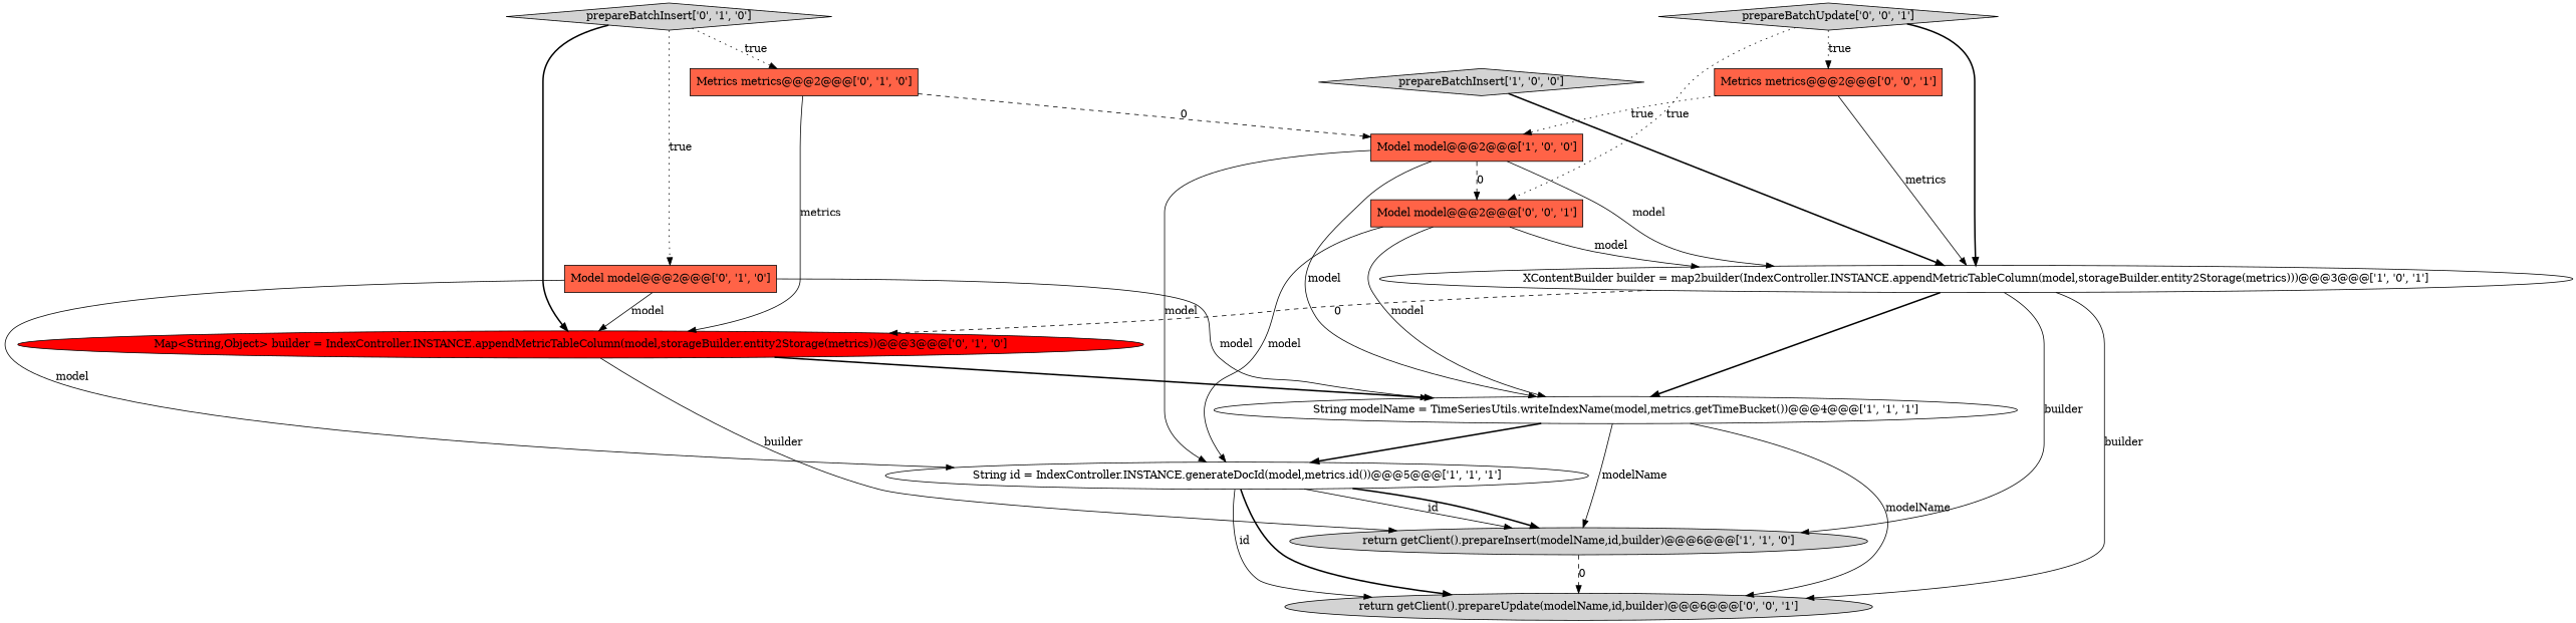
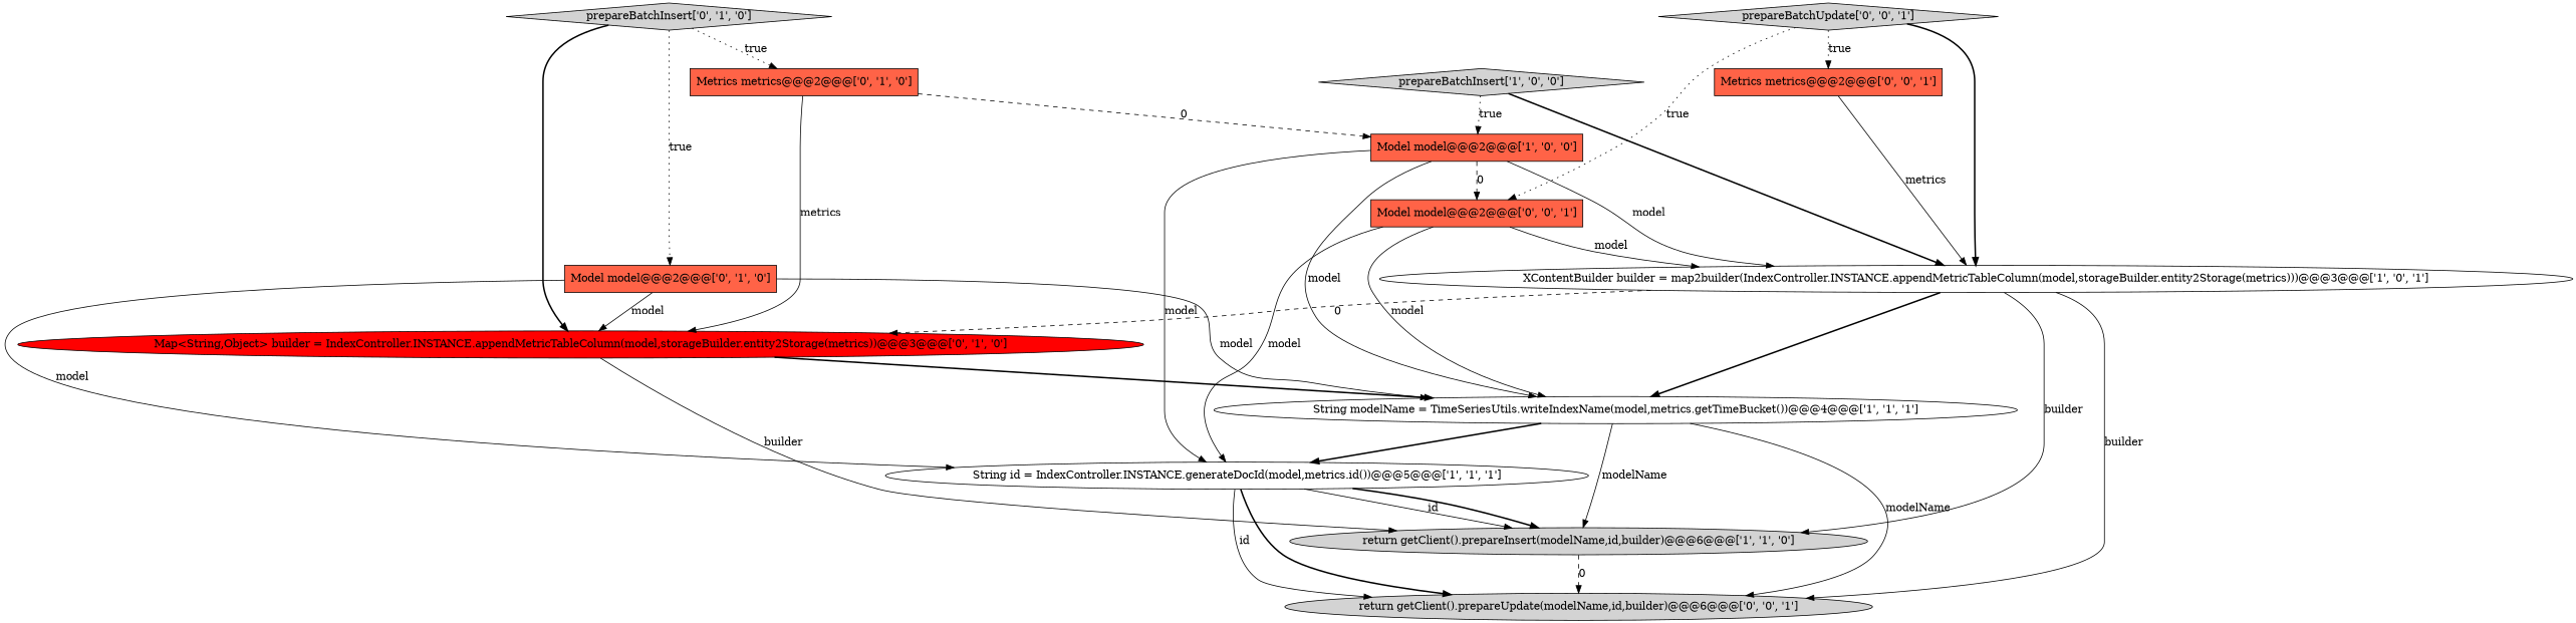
  digraph {
    node [fillcolor=lightgray shape=ellipse style=filled]
    edge [style=solid]
    n1 [label="prepareBatchInsert['0', '1', '0']" shape=diamond]
    n2 [fillcolor=tomato label="Model model@@@2@@@['0', '1', '0']" shape=box]
    n3 [fillcolor=red label="Map<String,Object> builder = IndexController.INSTANCE.appendMetricTableColumn(model,storageBuilder.entity2Storage(metrics))@@@3@@@['0', '1', '0']"]
    n4 [fillcolor=tomato label="Metrics metrics@@@2@@@['0', '1', '0']" shape=box]
    n5 [fillcolor=white label="String modelName = TimeSeriesUtils.writeIndexName(model,metrics.getTimeBucket())@@@4@@@['1', '1', '1']"]
    n6 [fillcolor=white label="String id = IndexController.INSTANCE.generateDocId(model,metrics.id())@@@5@@@['1', '1', '1']"]
    n7 [label="return getClient().prepareInsert(modelName,id,builder)@@@6@@@['1', '1', '0']"]
    n8 [fillcolor=tomato label="Model model@@@2@@@['1', '0', '0']" shape=box]
    n9 [label="return getClient().prepareUpdate(modelName,id,builder)@@@6@@@['0', '0', '1']"]
    n10 [fillcolor=tomato label="Model model@@@2@@@['0', '0', '1']" shape=box]
    n11 [fillcolor=white label="XContentBuilder builder = map2builder(IndexController.INSTANCE.appendMetricTableColumn(model,storageBuilder.entity2Storage(metrics)))@@@3@@@['1', '0', '1']"]
    n12 [label="prepareBatchInsert['1', '0', '0']" shape=diamond]
    n13 [label="prepareBatchUpdate['0', '0', '1']" shape=diamond]
    n14 [fillcolor=tomato label="Metrics metrics@@@2@@@['0', '0', '1']" shape=box]
    n1 -> n2 [label=true style=dotted]
    n1 -> n3 [style=bold]
    n1 -> n4 [label=true style=dotted]
    n2 -> n3 [label=model]
    n2 -> n5 [label=model]
    n2 -> n6 [label=model]
    n3 -> n5 [style=bold]
    n3 -> n7 [label=builder]
    n4 -> n3 [label=metrics]
    n4 -> n8 [label=0 style=dashed]
    n5 -> n6 [style=bold]
    n5 -> n7 [label=modelName]
    n5 -> n9 [label=modelName]
    n6 -> n7 [label=id]
    n6 -> n7 [style=bold]
    n6 -> n9 [label=id]
    n6 -> n9 [style=bold]
    n7 -> n9 [label=0 style=dashed]
    n8 -> n5 [label=model]
    n8 -> n6 [label=model]
    n8 -> n10 [label=0 style=dashed]
    n8 -> n11 [label=model]
    n10 -> n5 [label=model]
    n10 -> n6 [label=model]
    n10 -> n11 [label=model]
    n11 -> n3 [label=0 style=dashed]
    n11 -> n5 [style=bold]
    n11 -> n7 [label=builder]
    n11 -> n9 [label=builder]
-   n14 -> n8 [label=true style=dotted]
+   n12 -> n8 [label=true style=dotted]
    n12 -> n11 [style=bold]
    n13 -> n10 [label=true style=dotted]
    n13 -> n11 [style=bold]
    n13 -> n14 [label=true style=dotted]
    n14 -> n11 [label=metrics]
  }
